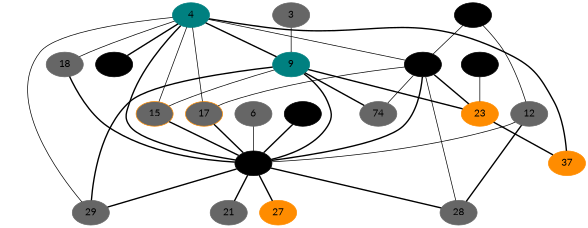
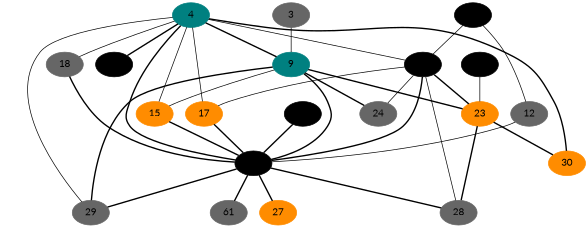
  graph {
    fontname=Lato
    node [color=gray40 fontname=Lato style=filled]
    edge [fontname=Lato style=bold weight=1.0]
    9 [color=teal]
    3
-   15 [color=darkorange fillcolor=gray40]
+   15 [color=darkorange]
    19 [color=black]
    29
    23 [color=darkorange]
-   24 [label=74]
+   24
    4 [color=teal]
    13 [color=black]
    14 [color=black]
-   17 [color=darkorange fillcolor=gray40]
+   17 [color=darkorange]
    18
-   30 [color=darkorange label=37]
+   30 [color=darkorange]
    28
-   21
+   21 [label=61]
    27 [color=darkorange]
-   6
    7 [color=black]
    12
    8 [color=black]
    22 [color=black]
    9 -- 15 [style=solid]
    9 -- 19
    9 -- 29
    9 -- 23
    9 -- 24
    3 -- 9 [style=solid]
    15 -- 19
    19 -- 29
    19 -- 28
    19 -- 21
    19 -- 27
    23 -- 30
-   12 -- 28
+   23 -- 28
    4 -- 9
    4 -- 15 [style=solid]
    4 -- 19
    4 -- 29 [style=solid]
    4 -- 13 [style=solid]
    4 -- 14
    4 -- 17 [style=solid]
    4 -- 18 [style=solid]
    4 -- 30 [weight=2.0]
    13 -- 19
    13 -- 23 [weight=2.0]
    13 -- 24 [style=solid]
    13 -- 17 [style=solid]
    13 -- 28 [style=solid]
    17 -- 19
    18 -- 19
-   6 -- 19 [style=solid]
    7 -- 13 [style=solid]
    7 -- 12 [style=solid]
    12 -- 19 [style=solid]
    8 -- 19
    22 -- 23 [style=solid]
  }
